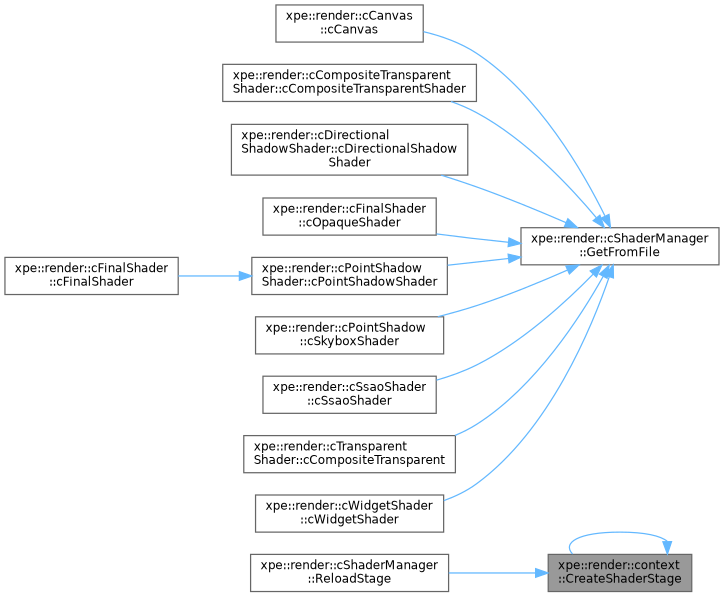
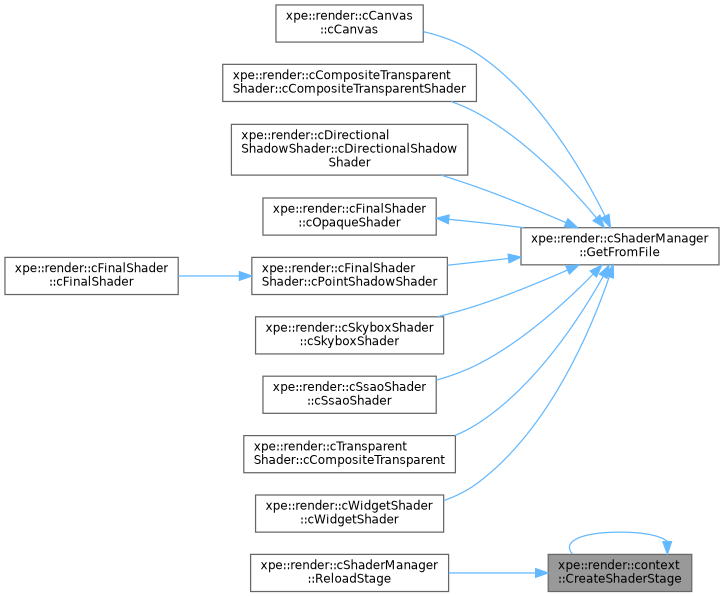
  digraph {
    rankdir=RL
    node [color=grey40 fillcolor=white fontname=Helvetica fontsize=10 shape=box style=filled]
    edge [color=steelblue1 dir=back fontname=Helvetica fontsize=10 labelfontname=Helvetica labelfontsize=10 style=solid]
    n1 [color=gray40 fillcolor=grey60 fontcolor=black height=0.2 label="xpe::render::context\l::CreateShaderStage" width=0.4]
    n2 [height=0.2 label="xpe::render::cShaderManager\l::ReloadStage" width=0.4]
    n3 [height=0.2 label="xpe::render::cShaderManager\l::GetFromFile" width=0.4]
    n4 [height=0.2 label="xpe::render::cCanvas\l::cCanvas" width=0.4]
    n5 [height=0.2 label="xpe::render::cCompositeTransparent\lShader::cCompositeTransparentShader" width=0.4]
    n6 [height=0.2 label="xpe::render::cDirectional\lShadowShader::cDirectionalShadow\lShader" width=0.4]
    n7 [height=0.2 label="xpe::render::cFinalShader\l::cOpaqueShader" width=0.4]
-   n8 [height=0.2 label="xpe::render::cPointShadow\lShader::cPointShadowShader" width=0.4]
-   n9 [height=0.2 label="xpe::render::cPointShadow\l::cSkyboxShader" width=0.4]
+   n8 [height=0.2 label="xpe::render::cFinalShader\lShader::cPointShadowShader" width=0.4]
+   n9 [height=0.2 label="xpe::render::cSkyboxShader\l::cSkyboxShader" width=0.4]
    n10 [height=0.2 label="xpe::render::cSsaoShader\l::cSsaoShader" width=0.4]
    n11 [height=0.2 label="xpe::render::cTransparent\lShader::cCompositeTransparent" width=0.4]
    n12 [height=0.2 label="xpe::render::cWidgetShader\l::cWidgetShader" width=0.4]
    n13 [height=0.2 label="xpe::render::cFinalShader\l::cFinalShader" width=0.4]
    n1 -> n1
    n1 -> n2
    n3 -> n4
    n3 -> n5
    n3 -> n6
-   n3 -> n7
+   n7 -> n3
    n3 -> n8
    n3 -> n9
    n3 -> n10
    n3 -> n11
    n3 -> n12
    n8 -> n13
  }
